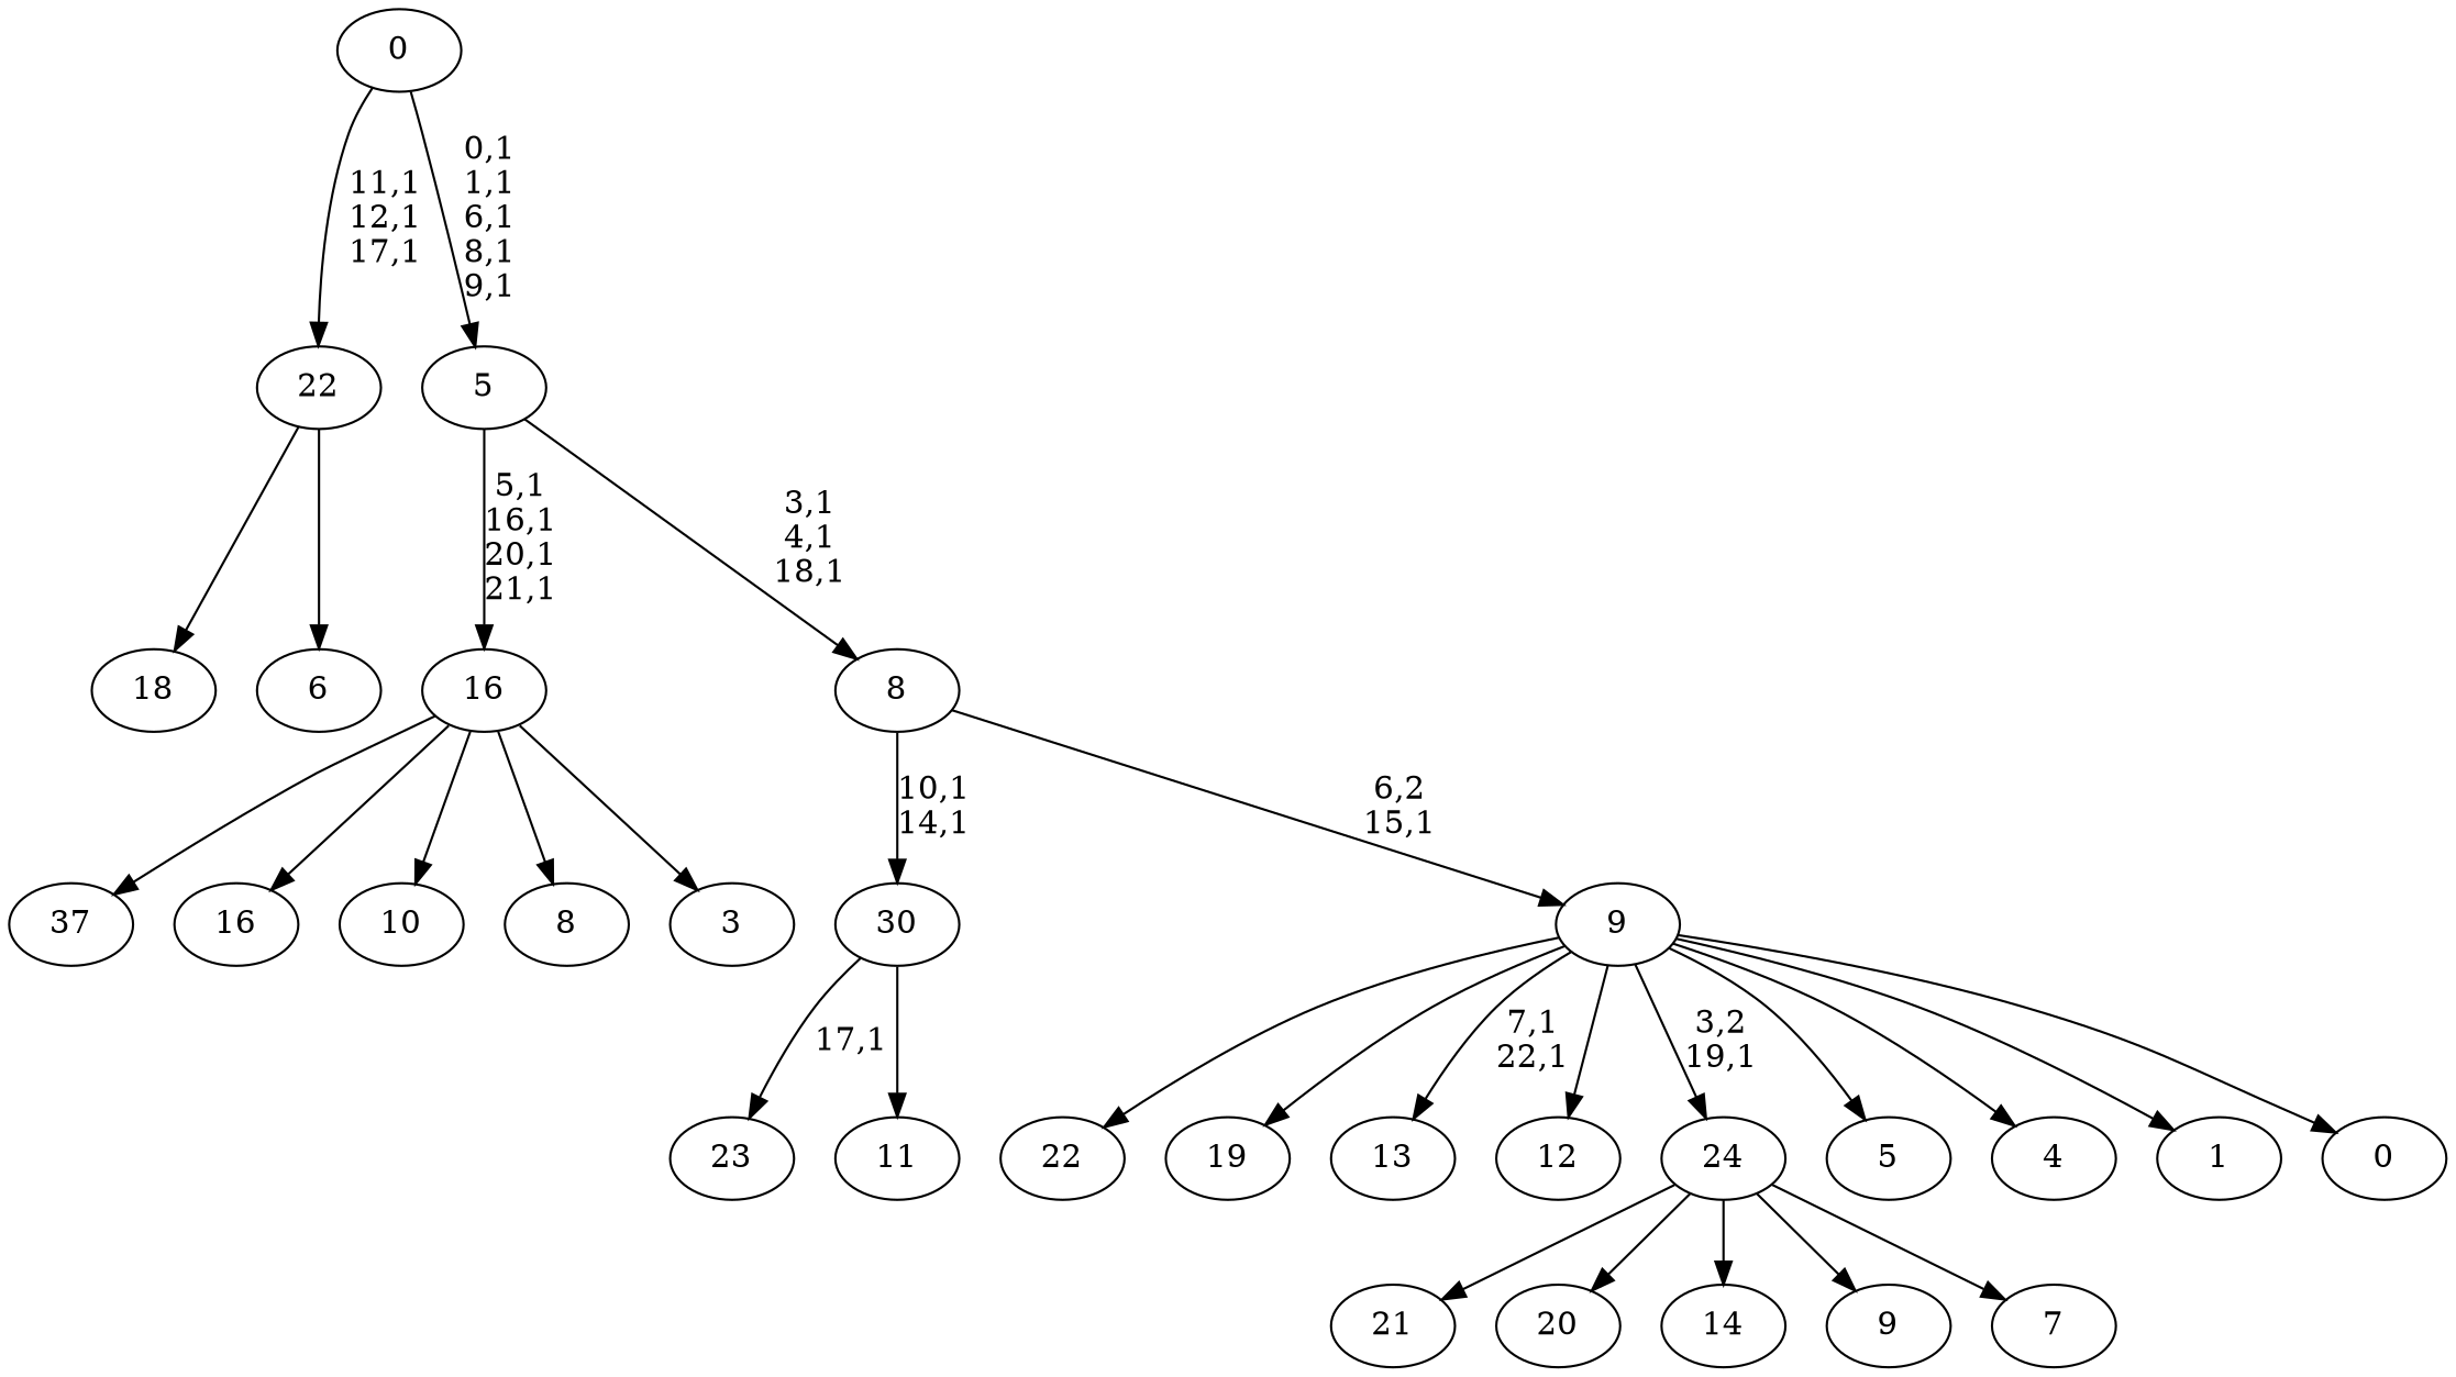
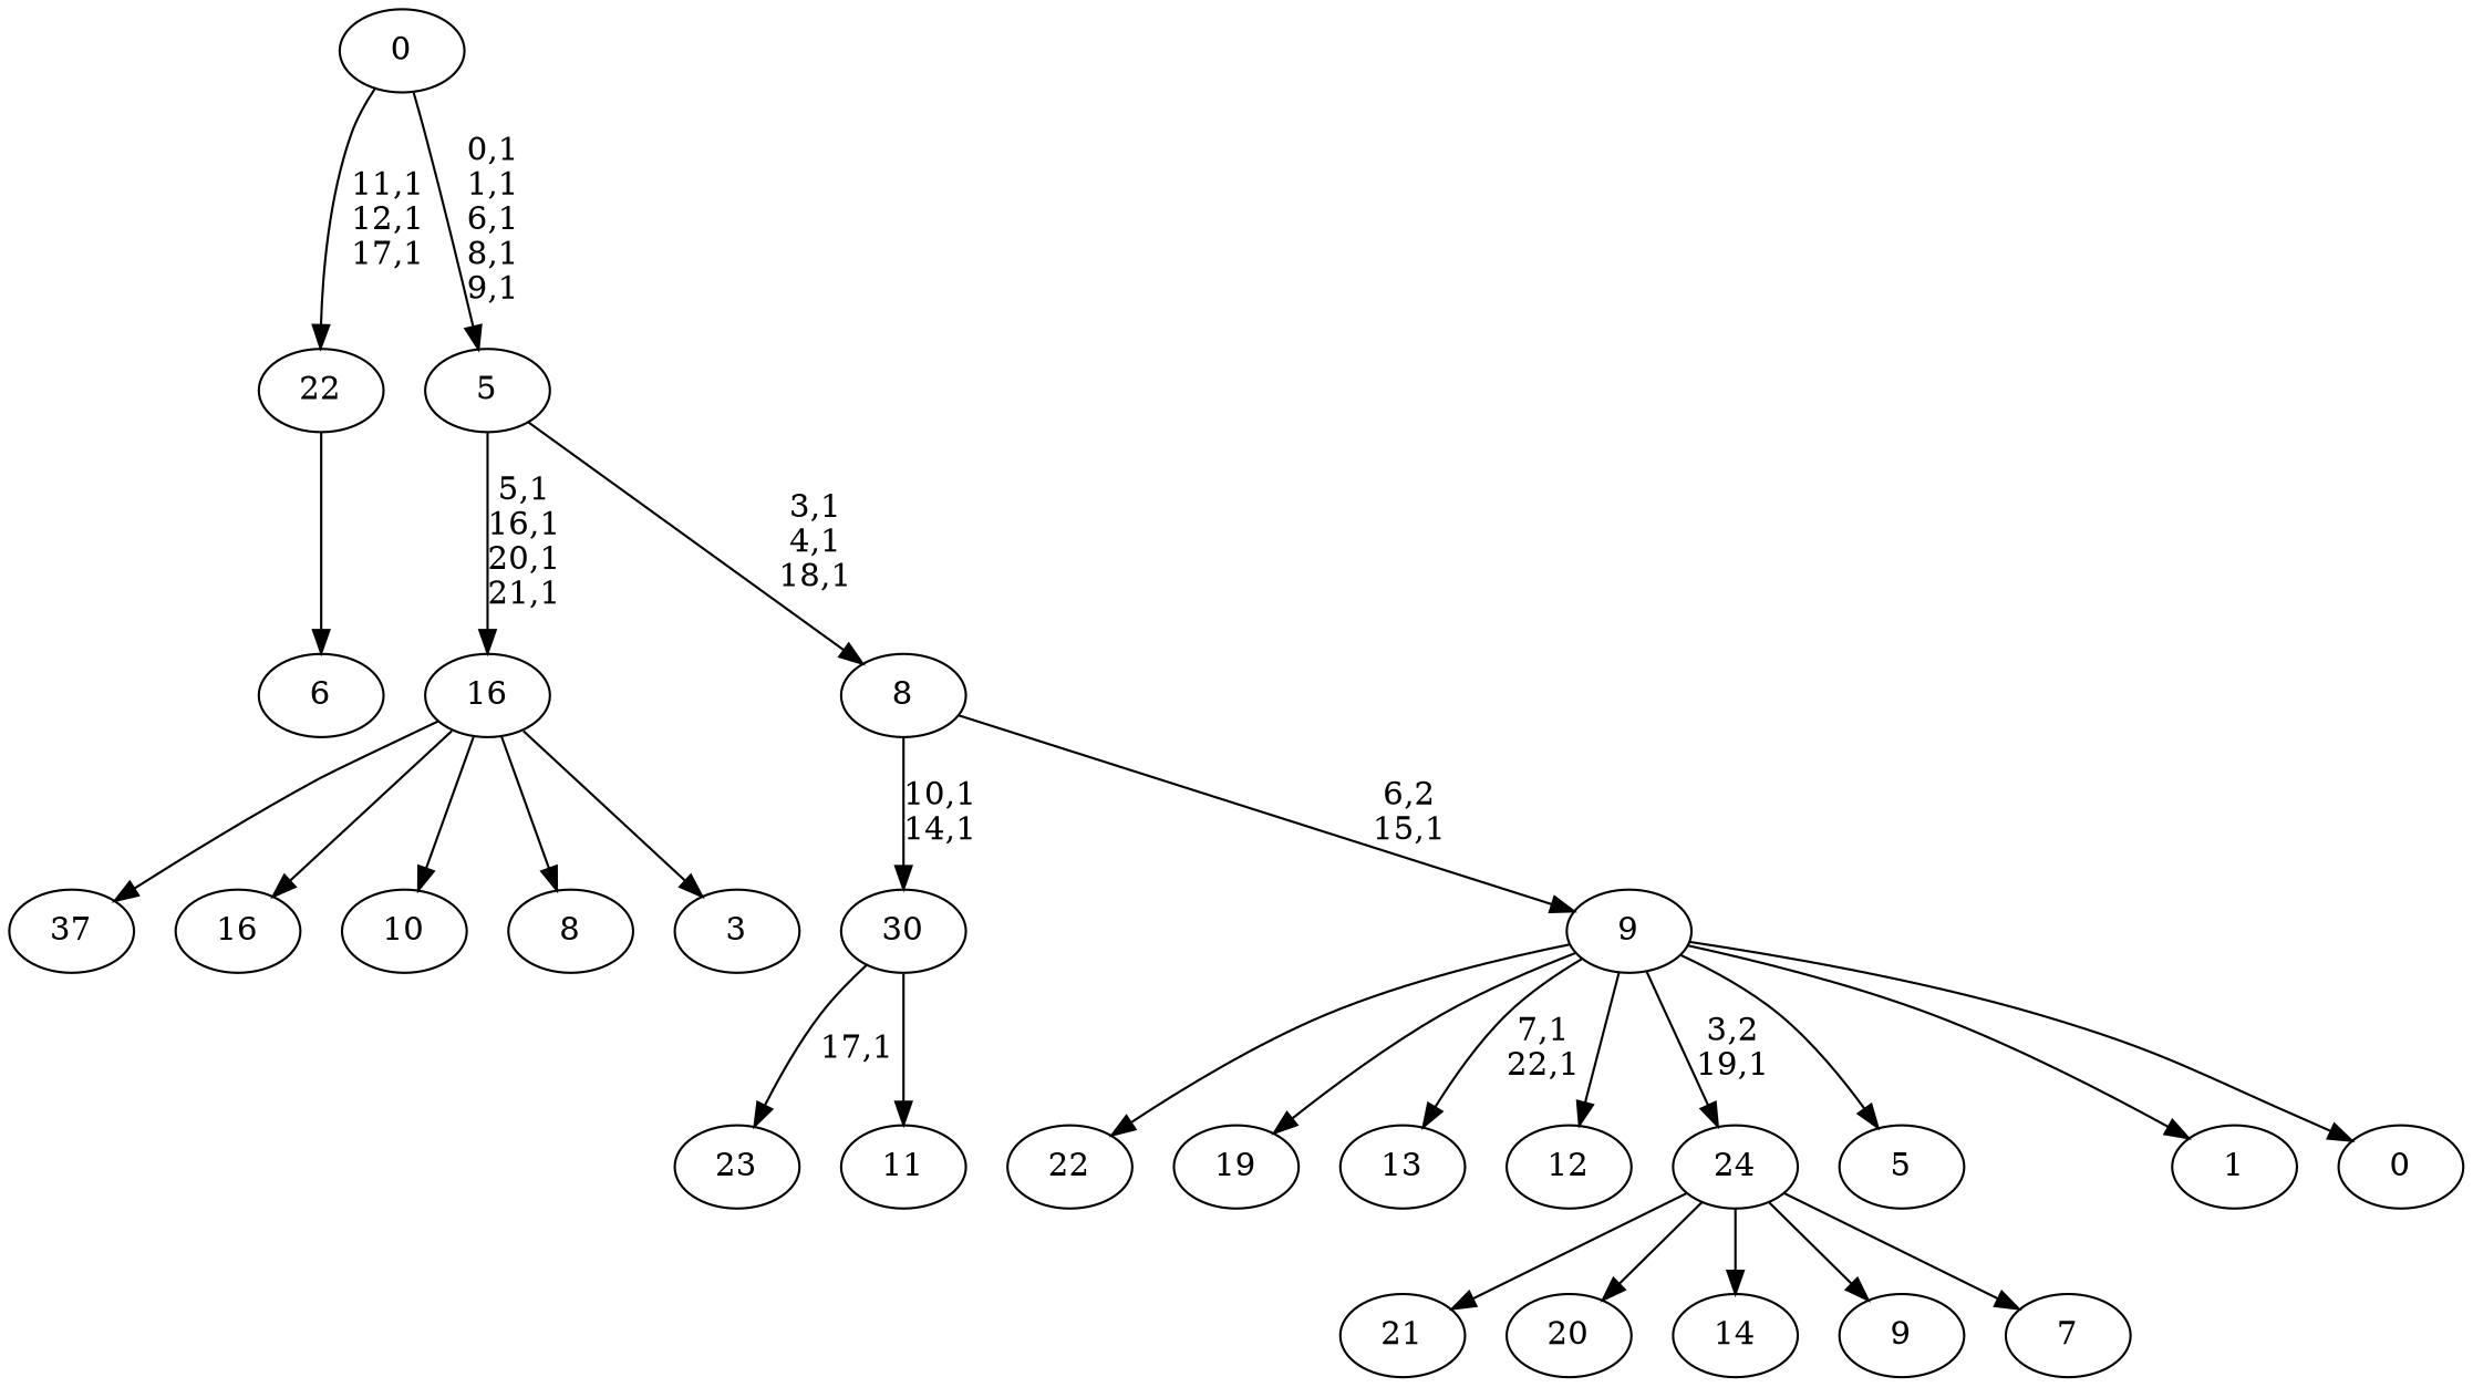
  digraph {
    n1 [label=23]
    n2 [label=22]
    n3 [label=21]
    n4 [label=20]
    n5 [label=19]
-   n6 [label=18]
    n7 [label=37]
    n8 [label=16]
    n9 [label=14]
    n10 [label=13]
    n11 [label=12]
    n12 [label=11]
    30
    n14 [label=10]
    n15 [label=9]
    n16 [label=8]
    n17 [label=7]
    24
    n19 [label=6]
    22
    n21 [label=5]
-   n22 [label=4]
    n23 [label=3]
    16
    n25 [label=1]
    n26 [label=0]
    9
    8
    5
    0
    30 -> n1 [label="17,1"]
    30 -> n12
    24 -> n3
    24 -> n4
    24 -> n9
    24 -> n15
    24 -> n17
-   22 -> n6
    22 -> n19
    16 -> n7
    16 -> n8
    16 -> n14
    16 -> n16
    16 -> n23
    9 -> n2
    9 -> n5
    9 -> n10 [label="7,1\n22,1"]
    9 -> n11
    9 -> 24 [label="3,2\n19,1"]
    9 -> n21
-   9 -> n22
    9 -> n25
    9 -> n26
    8 -> 30 [label="10,1\n14,1"]
    8 -> 9 [label="6,2\n15,1"]
    5 -> 16 [label="5,1\n16,1\n20,1\n21,1"]
    5 -> 8 [label="3,1\n4,1\n18,1"]
    0 -> 22 [label="11,1\n12,1\n17,1"]
    0 -> 5 [label="0,1\n1,1\n6,1\n8,1\n9,1"]
  }
